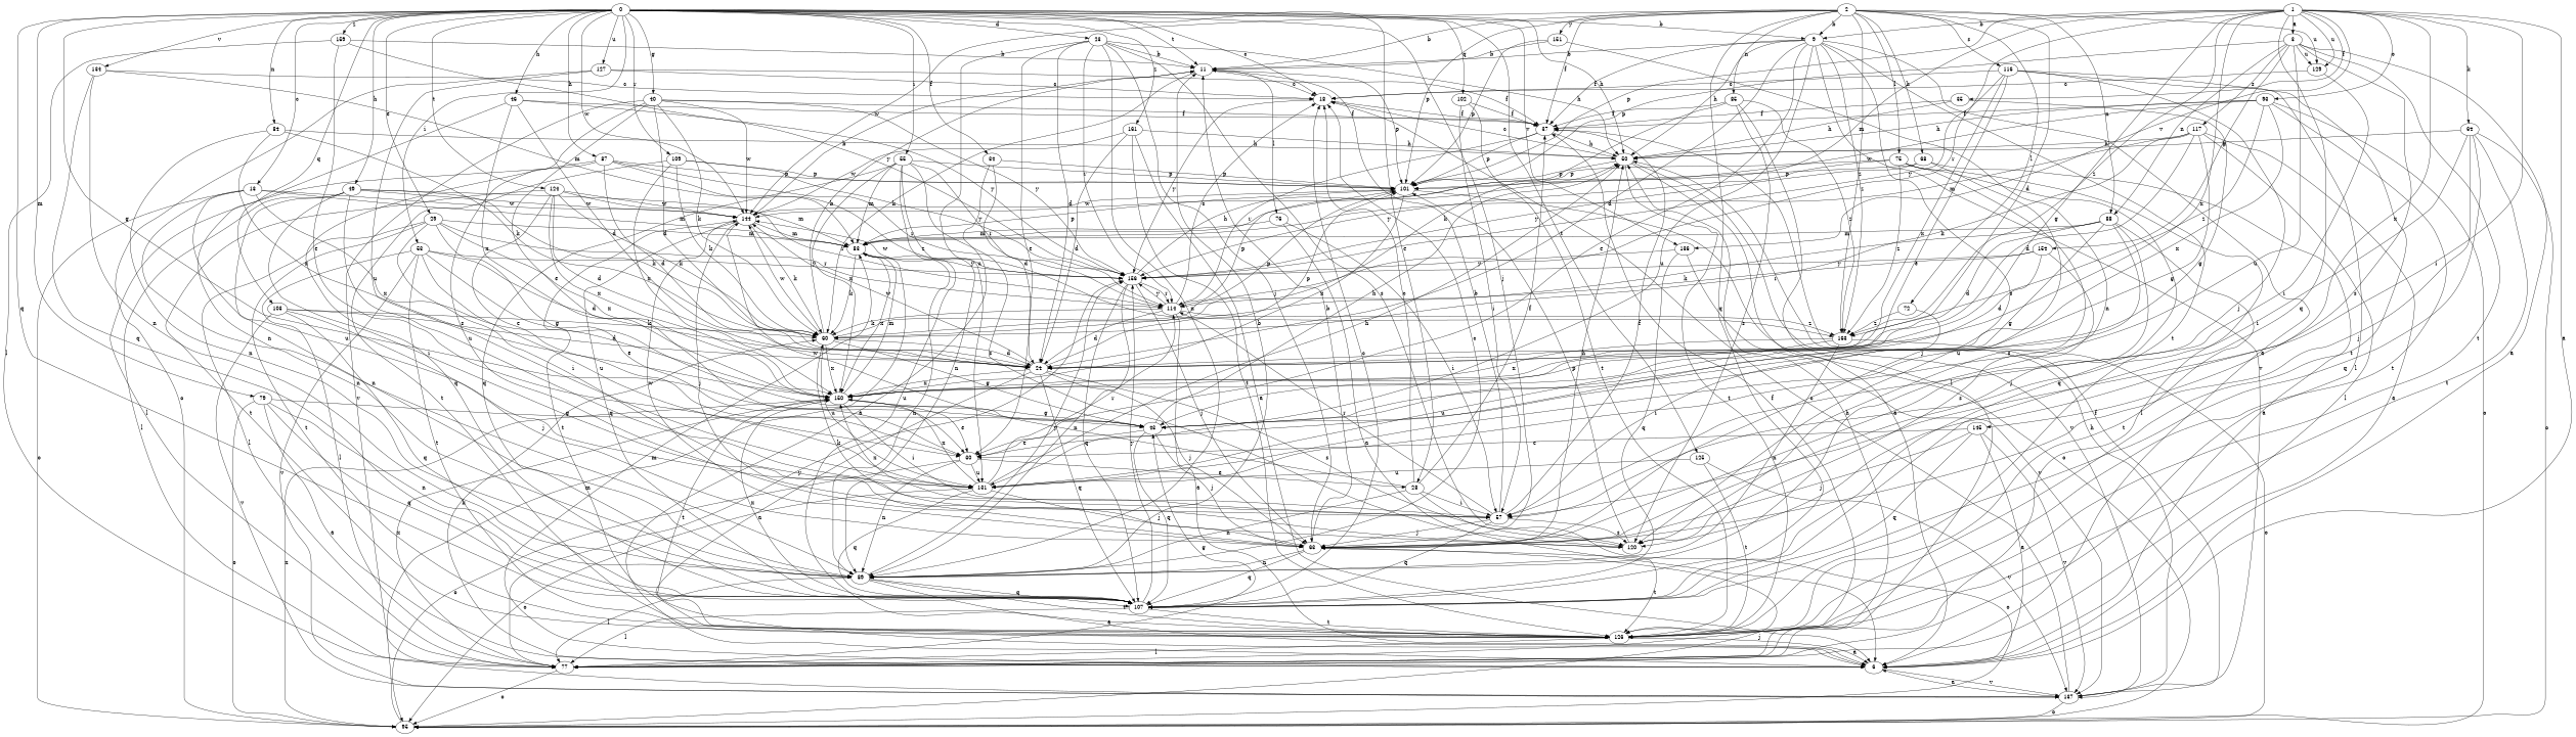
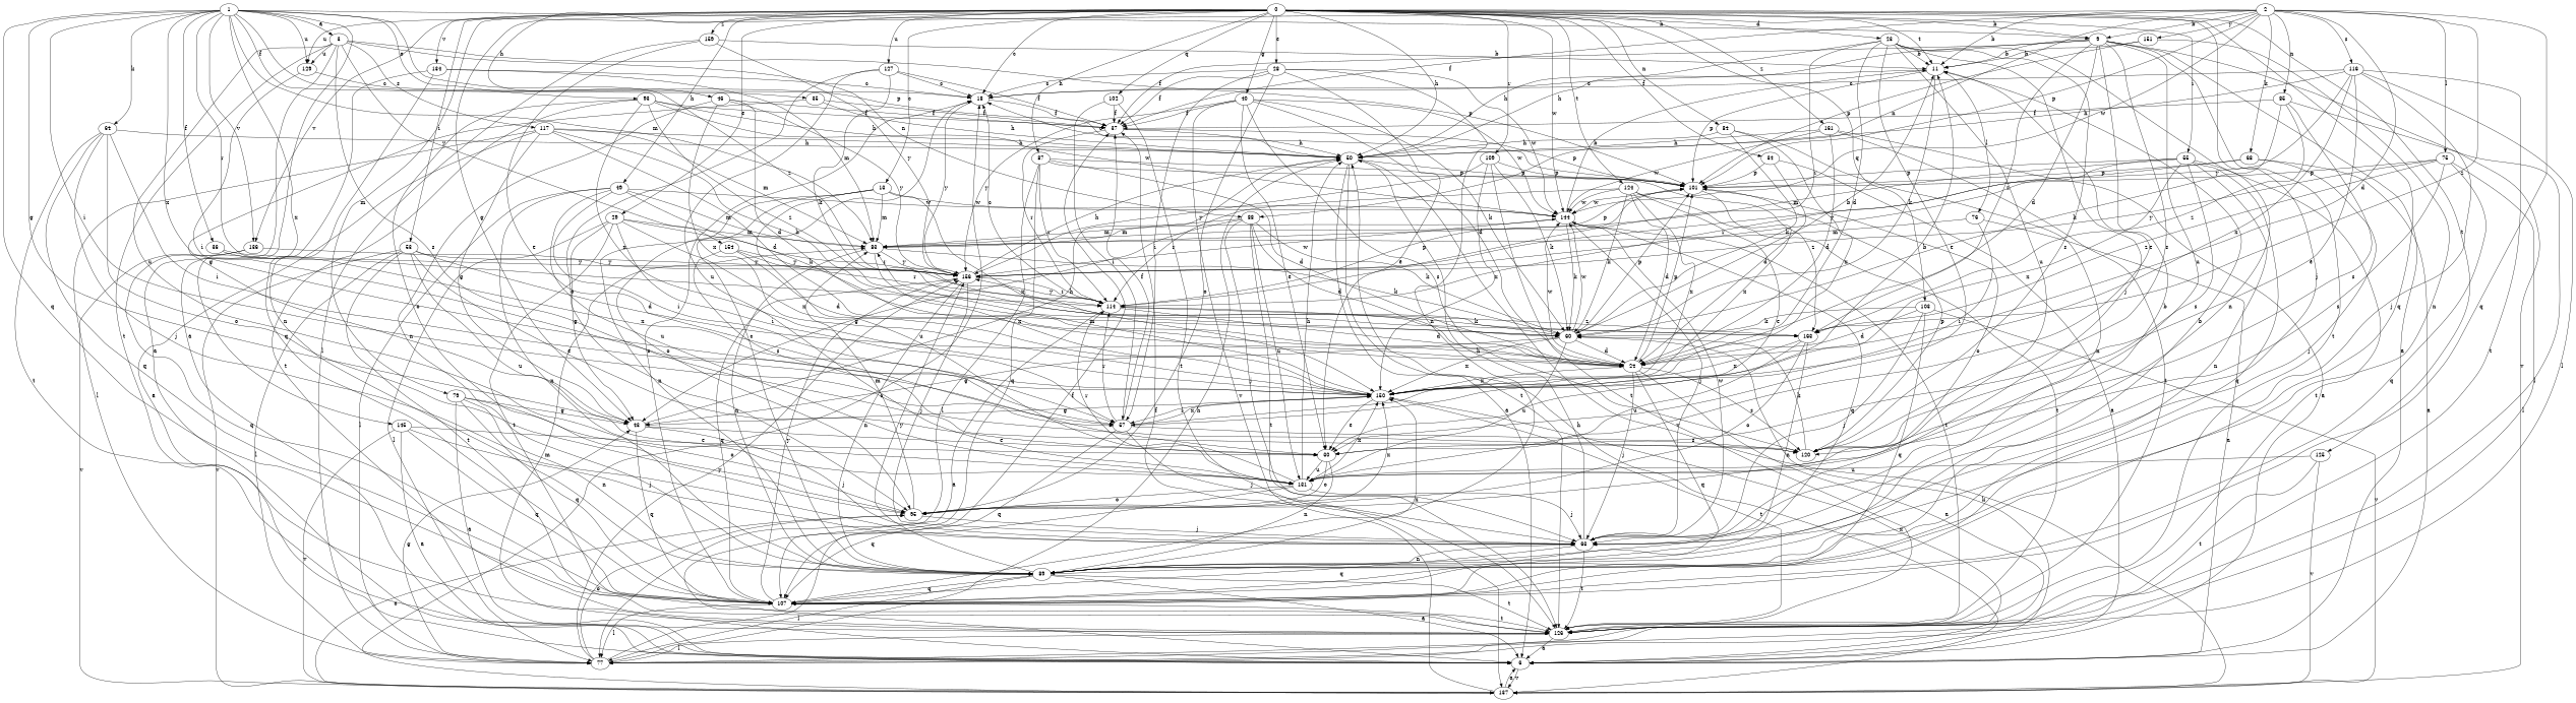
  strict digraph {
    0
    9
    11
    13
    18
    23
    28
    29
    34
    40
    43
    46
    n13 [label=87]
    49
    50
    53
    55
    63
    79
    84
    102
    103
    107
    109
    124
    125
    127
    134
    136
    144
    159
    161
    6
    163
    24
    37
    120
    126
    131
    137
    30
    101
    n43 [label=60]
    76
    83
    150
    89
    95
    156
    114
    57
    77
    1
    3
    35
+   36
    64
    93
    129
    145
    88
    117
    154
    2
    68
-   72
    75
    85
    116
    151
    0 -> 9 [label=b]
    0 -> 11 [label=t]
    0 -> 13 [label=c]
    0 -> 18 [label=c]
    0 -> 23 [label=d]
    0 -> 28 [label=e]
    0 -> 29 [label=e]
    0 -> 34 [label=f]
    0 -> 40 [label=g]
    0 -> 43 [label=g]
    0 -> 46 [label=h]
    0 -> n13 [label=h]
    0 -> 49 [label=h]
    0 -> 50 [label=h]
    0 -> 53 [label=i]
    0 -> 55 [label=i]
    0 -> 63 [label=j]
    0 -> 79 [label=m]
    0 -> 84 [label=n]
    0 -> 102 [label=q]
    0 -> 103 [label=q]
    0 -> 107 [label=q]
    0 -> 109 [label=r]
    0 -> 124 [label=t]
    0 -> 125 [label=t]
    0 -> 127 [label=u]
    0 -> 134 [label=v]
    0 -> 136 [label=v]
    0 -> 144 [label=w]
    0 -> 159 [label=z]
    0 -> 161 [label=z]
    9 -> 11 [label=b]
    9 -> 50 [label=h]
    9 -> 6 [label=a]
    9 -> 163 [label=z]
    9 -> 24 [label=d]
    9 -> 37 [label=f]
    9 -> 120 [label=s]
    9 -> 126 [label=t]
    9 -> 131 [label=u]
    9 -> 137 [label=v]
    9 -> 30 [label=e]
    11 -> 18 [label=c]
    11 -> 101 [label=p]
    11 -> n43 [label=k]
    11 -> 76 [label=l]
    13 -> 144 [label=w]
    13 -> 131 [label=u]
    13 -> 83 [label=m]
    13 -> 150 [label=x]
    13 -> 89 [label=n]
    13 -> 95 [label=o]
    18 -> 37 [label=f]
    18 -> 156 [label=y]
    23 -> 11 [label=b]
    23 -> 50 [label=h]
    23 -> 63 [label=j]
    23 -> 24 [label=d]
    23 -> 120 [label=s]
    23 -> 131 [label=u]
    23 -> 30 [label=e]
    23 -> 89 [label=n]
    23 -> 114 [label=r]
    28 -> 18 [label=c]
    28 -> 144 [label=w]
    28 -> 37 [label=f]
-   30 -> 28 [label=e]
+   28 -> 30 [label=e]
    28 -> 89 [label=n]
    28 -> 95 [label=o]
    28 -> 57 [label=i]
    29 -> 43 [label=g]
    29 -> 126 [label=t]
    29 -> 83 [label=m]
    29 -> 150 [label=x]
    29 -> 114 [label=r]
    29 -> 57 [label=i]
    29 -> 77 [label=l]
    34 -> 6 [label=a]
    34 -> 24 [label=d]
    34 -> 101 [label=p]
    40 -> 144 [label=w]
    40 -> 24 [label=d]
    40 -> 37 [label=f]
    40 -> 120 [label=s]
    40 -> 137 [label=v]
    40 -> 30 [label=e]
    40 -> n43 [label=k]
    40 -> 156 [label=y]
    43 -> 50 [label=h]
    43 -> 63 [label=j]
    43 -> 107 [label=q]
    43 -> 30 [label=e]
    46 -> 24 [label=d]
    46 -> 37 [label=f]
    46 -> 150 [label=x]
    46 -> 89 [label=n]
    46 -> 156 [label=y]
    n13 -> 107 [label=q]
    n13 -> 163 [label=z]
    n13 -> 24 [label=d]
    n13 -> 101 [label=p]
    n13 -> 114 [label=r]
    n13 -> 77 [label=l]
    49 -> 144 [label=w]
    49 -> 131 [label=u]
    49 -> n43 [label=k]
    49 -> 83 [label=m]
    49 -> 89 [label=n]
    49 -> 57 [label=i]
    49 -> 77 [label=l]
    50 -> 18 [label=c]
    50 -> 6 [label=a]
    50 -> 126 [label=t]
    50 -> 137 [label=v]
    50 -> 101 [label=p]
    53 -> 24 [label=d]
    53 -> 126 [label=t]
    53 -> 131 [label=u]
    53 -> 137 [label=v]
    53 -> 30 [label=e]
    53 -> 156 [label=y]
    53 -> 77 [label=l]
    55 -> 107 [label=q]
    55 -> 120 [label=s]
-   55 -> 126 [label=u]
+   55 -> 126 [label=t]
    55 -> 101 [label=p]
    55 -> 83 [label=m]
    55 -> 150 [label=x]
    55 -> 89 [label=n]
    55 -> 114 [label=r]
    63 -> 11 [label=b]
    63 -> 50 [label=h]
    63 -> 107 [label=q]
    63 -> 144 [label=w]
    63 -> 126 [label=t]
    63 -> 89 [label=n]
    79 -> 43 [label=g]
    79 -> 107 [label=q]
    79 -> 6 [label=a]
    79 -> 89 [label=n]
    79 -> 95 [label=o]
    84 -> 50 [label=h]
    84 -> n43 [label=k]
    84 -> 150 [label=x]
    84 -> 89 [label=n]
    102 -> 37 [label=f]
    102 -> 126 [label=t]
    102 -> 57 [label=i]
    103 -> 63 [label=j]
    103 -> 107 [label=q]
    103 -> 24 [label=d]
    103 -> 137 [label=v]
    103 -> n43 [label=k]
    107 -> 18 [label=c]
    107 -> 126 [label=t]
    107 -> 150 [label=x]
    107 -> 156 [label=y]
    107 -> 77 [label=l]
    109 -> 126 [label=t]
    109 -> 101 [label=p]
    109 -> n43 [label=k]
    109 -> 150 [label=x]
    109 -> 156 [label=y]
    124 -> 144 [label=w]
    124 -> 24 [label=d]
    124 -> 126 [label=t]
    124 -> 30 [label=e]
    124 -> n43 [label=k]
    124 -> 150 [label=x]
    124 -> 114 [label=r]
    125 -> 126 [label=t]
    125 -> 131 [label=u]
    125 -> 137 [label=v]
    127 -> 18 [label=c]
    127 -> 37 [label=f]
    127 -> 131 [label=u]
+   127 -> n43 [label=k]
    127 -> 95 [label=o]
    134 -> 18 [label=c]
    134 -> 107 [label=q]
    134 -> 83 [label=m]
    134 -> 89 [label=n]
    136 -> 107 [label=q]
    136 -> 137 [label=v]
    136 -> 156 [label=y]
    144 -> 11 [label=b]
    144 -> 63 [label=j]
    144 -> 107 [label=q]
    144 -> 126 [label=t]
    144 -> n43 [label=k]
    144 -> 83 [label=m]
    159 -> 11 [label=b]
    159 -> 30 [label=e]
    159 -> 156 [label=y]
    159 -> 77 [label=l]
    161 -> 50 [label=h]
    161 -> 144 [label=w]
    161 -> 6 [label=a]
    161 -> 24 [label=d]
    161 -> 126 [label=t]
    6 -> 137 [label=v]
    6 -> n43 [label=k]
    6 -> 83 [label=m]
    163 -> 131 [label=u]
    163 -> 150 [label=x]
    163 -> 89 [label=n]
    163 -> 95 [label=o]
    24 -> 63 [label=j]
    24 -> 107 [label=q]
    24 -> 144 [label=w]
    24 -> 6 [label=a]
    24 -> 120 [label=s]
    24 -> 101 [label=p]
    24 -> 150 [label=x]
    37 -> 50 [label=h]
    37 -> 101 [label=p]
    37 -> 114 [label=r]
    120 -> 101 [label=p]
    120 -> n43 [label=k]
    126 -> 6 [label=a]
    126 -> 77 [label=l]
    131 -> 50 [label=h]
    131 -> 63 [label=j]
    131 -> 107 [label=q]
    131 -> 150 [label=x]
    131 -> 95 [label=o]
    131 -> 114 [label=r]
    137 -> 18 [label=c]
    137 -> 50 [label=h]
    137 -> 6 [label=a]
    137 -> 37 [label=f]
    137 -> 95 [label=o]
    30 -> 131 [label=u]
    30 -> 89 [label=n]
    30 -> 95 [label=o]
    101 -> 144 [label=w]
    101 -> 150 [label=x]
    101 -> 95 [label=o]
    n43 -> 11 [label=b]
    n43 -> 43 [label=g]
    n43 -> 144 [label=w]
    n43 -> 24 [label=d]
    n43 -> 131 [label=u]
    n43 -> 101 [label=p]
    n43 -> 150 [label=x]
    76 -> 6 [label=a]
    76 -> 83 [label=m]
    76 -> 57 [label=i]
    83 -> 101 [label=p]
    83 -> n43 [label=k]
    83 -> 150 [label=x]
    83 -> 89 [label=n]
    83 -> 156 [label=y]
    150 -> 43 [label=g]
    150 -> 126 [label=t]
    150 -> 30 [label=e]
    150 -> 83 [label=m]
    150 -> 57 [label=i]
    89 -> 11 [label=b]
    89 -> 18 [label=c]
    89 -> 107 [label=q]
    89 -> 6 [label=a]
    89 -> 126 [label=t]
    89 -> 156 [label=y]
    89 -> 77 [label=l]
    95 -> 63 [label=j]
    95 -> 83 [label=m]
    95 -> 150 [label=x]
    156 -> 50 [label=h]
    156 -> 63 [label=j]
    156 -> 107 [label=q]
    156 -> 144 [label=w]
    156 -> 89 [label=n]
    156 -> 114 [label=r]
    114 -> 18 [label=c]
    114 -> 6 [label=a]
    114 -> 163 [label=z]
    114 -> 24 [label=d]
    114 -> 101 [label=p]
    114 -> n43 [label=k]
    114 -> 156 [label=y]
    57 -> 11 [label=b]
    57 -> 63 [label=j]
    57 -> 107 [label=q]
    57 -> 37 [label=f]
    57 -> 120 [label=s]
    57 -> 150 [label=x]
    57 -> 114 [label=r]
    77 -> 43 [label=g]
    77 -> 50 [label=h]
    77 -> 37 [label=f]
    77 -> 150 [label=x]
    77 -> 95 [label=o]
    77 -> 156 [label=y]
    1 -> 9 [label=b]
    1 -> 43 [label=g]
    1 -> 107 [label=q]
    1 -> 136 [label=v]
    1 -> 6 [label=a]
    1 -> 163 [label=z]
    1 -> 101 [label=p]
    1 -> 83 [label=m]
    1 -> 150 [label=x]
    1 -> 114 [label=r]
    1 -> 57 [label=i]
    1 -> 3 [label=a]
    1 -> 35 [label=f]
+   1 -> 36 [label=f]
    1 -> 64 [label=k]
    1 -> 93 [label=o]
    1 -> 129 [label=u]
    1 -> 145 [label=x]
    3 -> 6 [label=a]
    3 -> 120 [label=s]
    3 -> 126 [label=t]
    3 -> 131 [label=u]
    3 -> 101 [label=p]
    3 -> 129 [label=u]
    3 -> 88 [label=n]
    3 -> 117 [label=s]
    3 -> 154 [label=y]
    35 -> 43 [label=g]
    35 -> 50 [label=h]
    35 -> 37 [label=f]
+   36 -> 150 [label=x]
+   36 -> 156 [label=y]
    64 -> 50 [label=h]
    64 -> 63 [label=j]
    64 -> 107 [label=q]
    64 -> 126 [label=t]
    64 -> 95 [label=o]
    64 -> 57 [label=i]
    93 -> 50 [label=h]
    93 -> 144 [label=w]
    93 -> 163 [label=z]
    93 -> 37 [label=f]
    93 -> 126 [label=t]
    93 -> 150 [label=x]
    93 -> 95 [label=o]
    129 -> 18 [label=c]
    129 -> 57 [label=i]
    145 -> 63 [label=j]
    145 -> 107 [label=q]
    145 -> 6 [label=a]
    145 -> 137 [label=v]
    145 -> 30 [label=e]
    88 -> 43 [label=g]
    88 -> 63 [label=j]
    88 -> 24 [label=d]
    88 -> 126 [label=t]
    88 -> 131 [label=u]
    88 -> n43 [label=k]
    88 -> 83 [label=m]
    117 -> 43 [label=g]
    117 -> 50 [label=h]
    117 -> 6 [label=a]
    117 -> 24 [label=d]
    117 -> n43 [label=k]
    117 -> 83 [label=m]
    117 -> 77 [label=l]
    154 -> 24 [label=d]
    154 -> 120 [label=s]
    154 -> 156 [label=y]
    154 -> 114 [label=r]
    2 -> 9 [label=b]
    2 -> 11 [label=b]
    2 -> 107 [label=q]
    2 -> 144 [label=w]
    2 -> 163 [label=z]
    2 -> 24 [label=d]
    2 -> 37 [label=f]
    2 -> 101 [label=p]
    2 -> 129 [label=u]
    2 -> 88 [label=n]
    2 -> 68 [label=k]
-   2 -> 72 [label=l]
    2 -> 75 [label=l]
    2 -> 85 [label=n]
    2 -> 116 [label=s]
    2 -> 151 [label=y]
    68 -> 63 [label=j]
    68 -> 6 [label=a]
    68 -> 101 [label=p]
    68 -> 156 [label=y]
-   72 -> 163 [label=z]
-   72 -> 57 [label=i]
    75 -> 107 [label=q]
    75 -> 163 [label=z]
    75 -> 120 [label=s]
    75 -> 101 [label=p]
    75 -> 156 [label=y]
    75 -> 77 [label=l]
    85 -> 163 [label=z]
    85 -> 37 [label=f]
    85 -> 120 [label=s]
    85 -> n43 [label=k]
    85 -> 77 [label=l]
    116 -> 18 [label=c]
+   116 -> 50 [label=h]
    116 -> 63 [label=j]
    116 -> 126 [label=t]
    116 -> 30 [label=e]
    116 -> 150 [label=x]
    116 -> 156 [label=y]
    116 -> 77 [label=l]
    151 -> 11 [label=b]
    151 -> 101 [label=p]
    151 -> 89 [label=n]
  }
